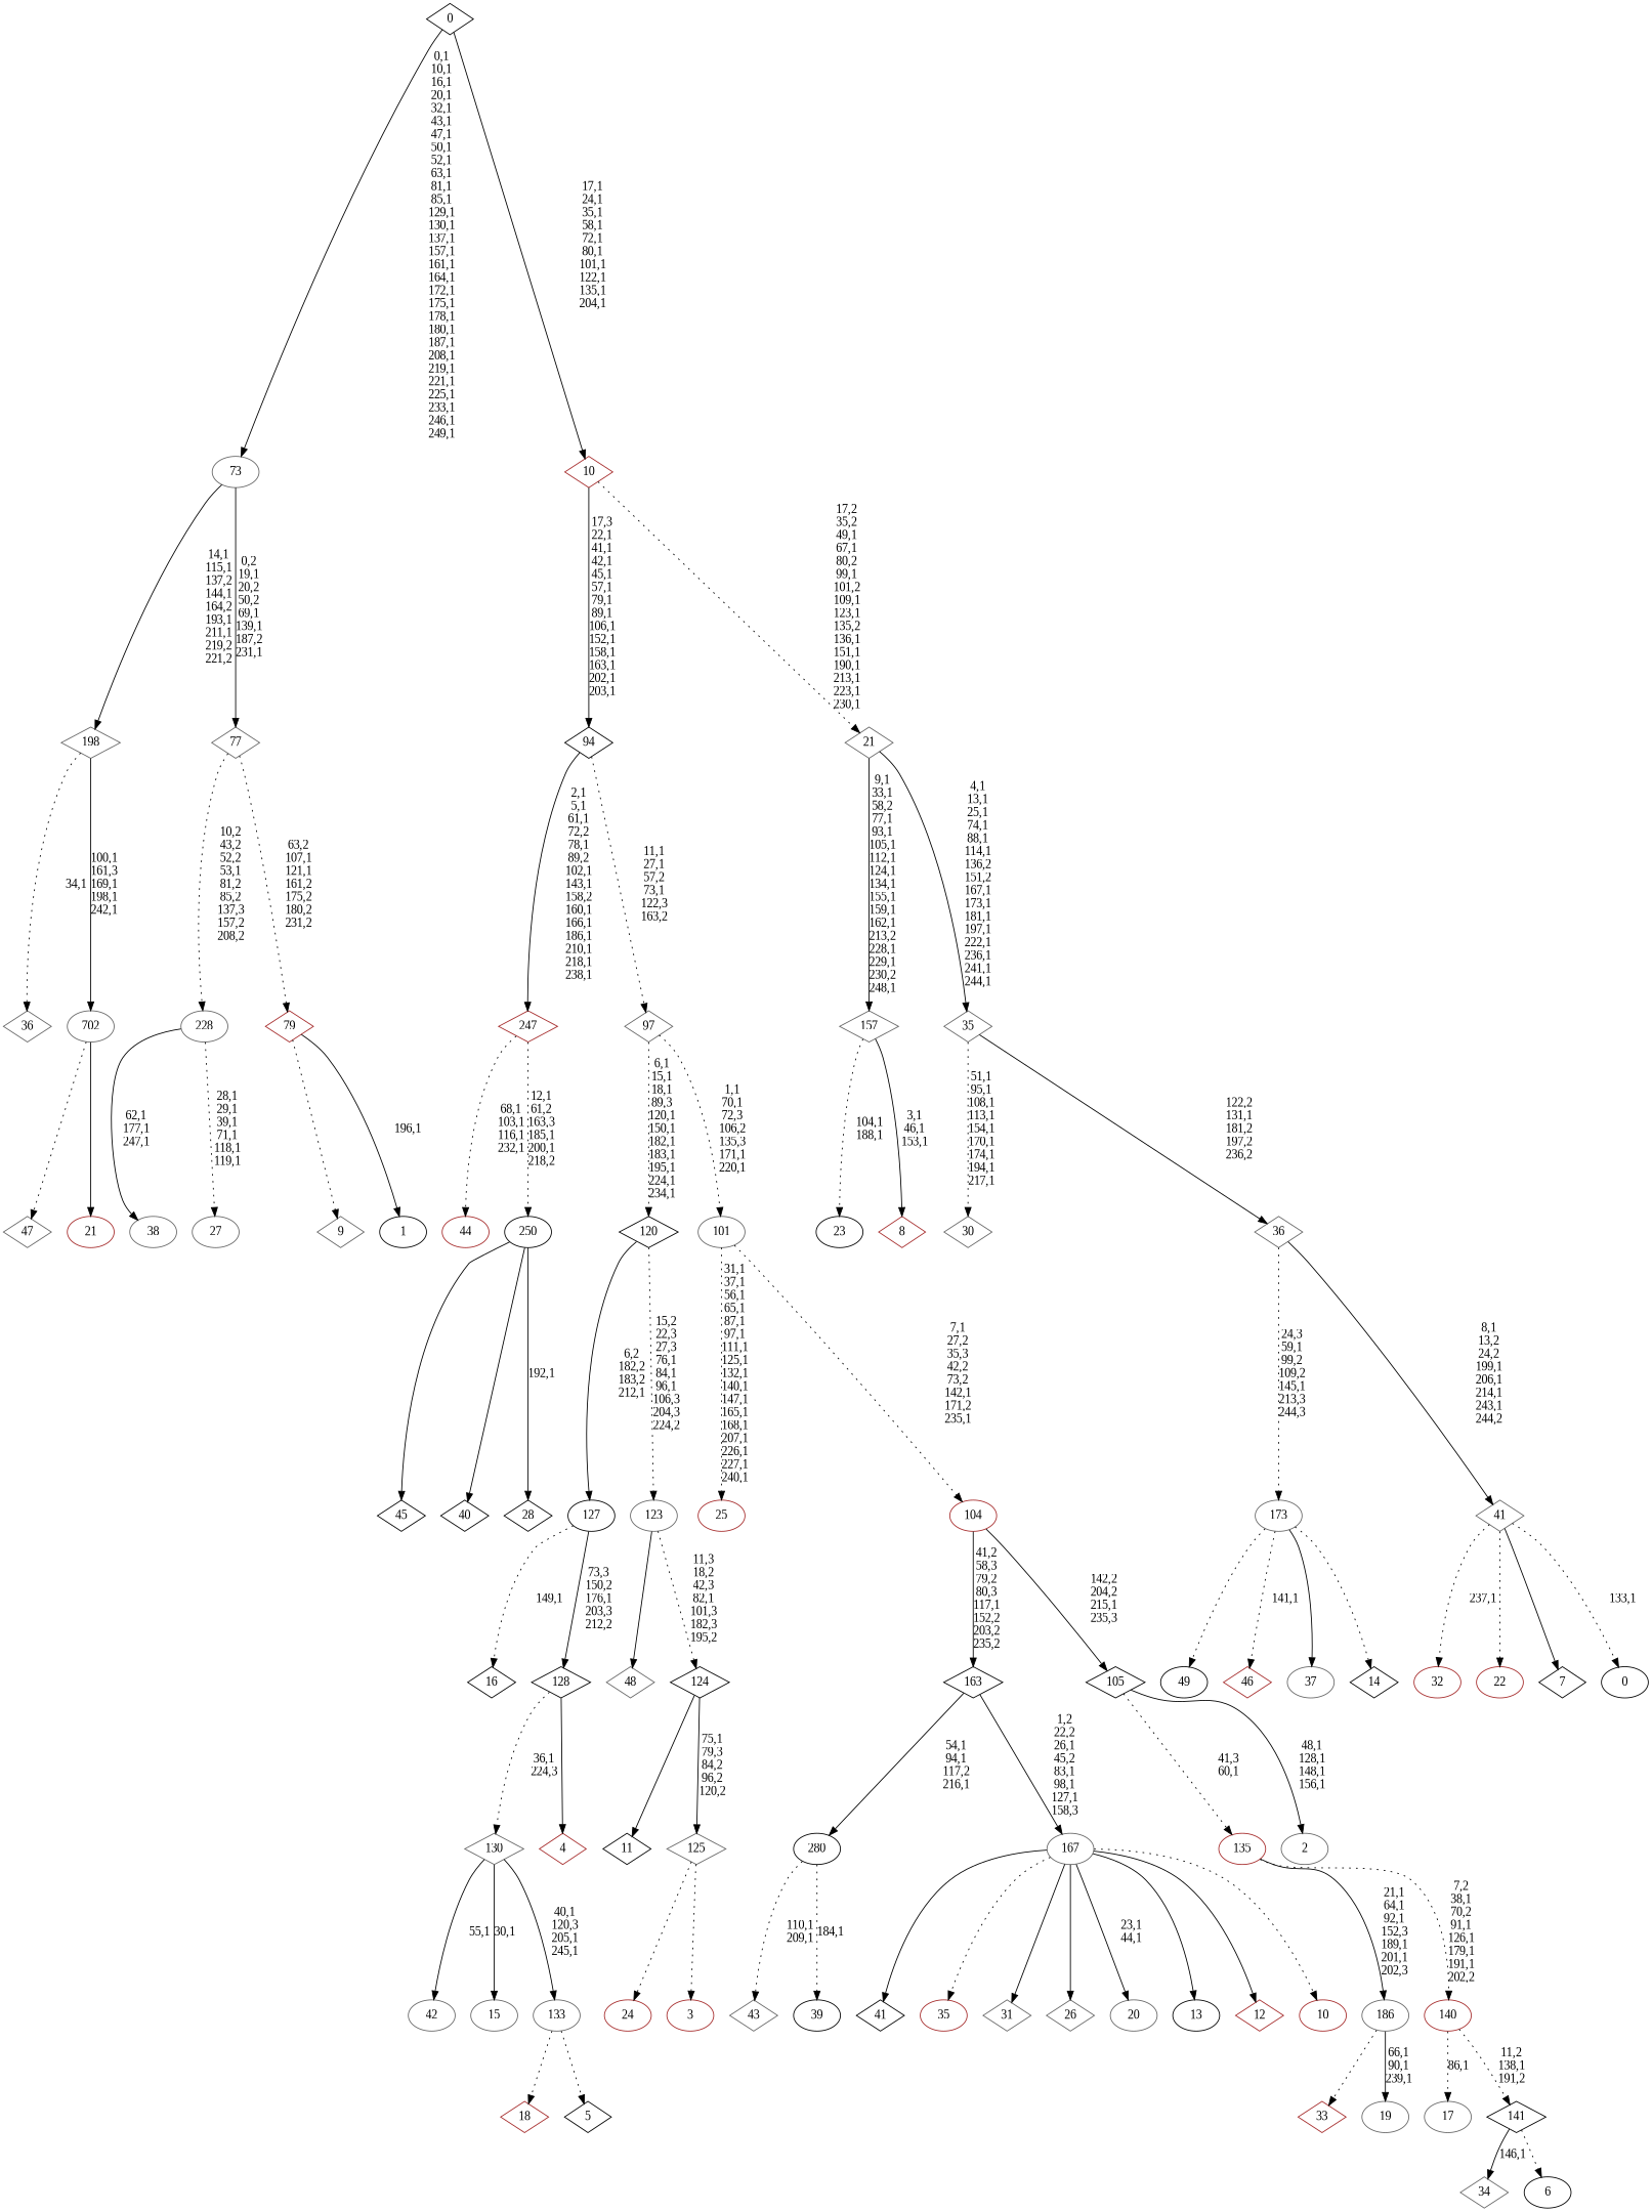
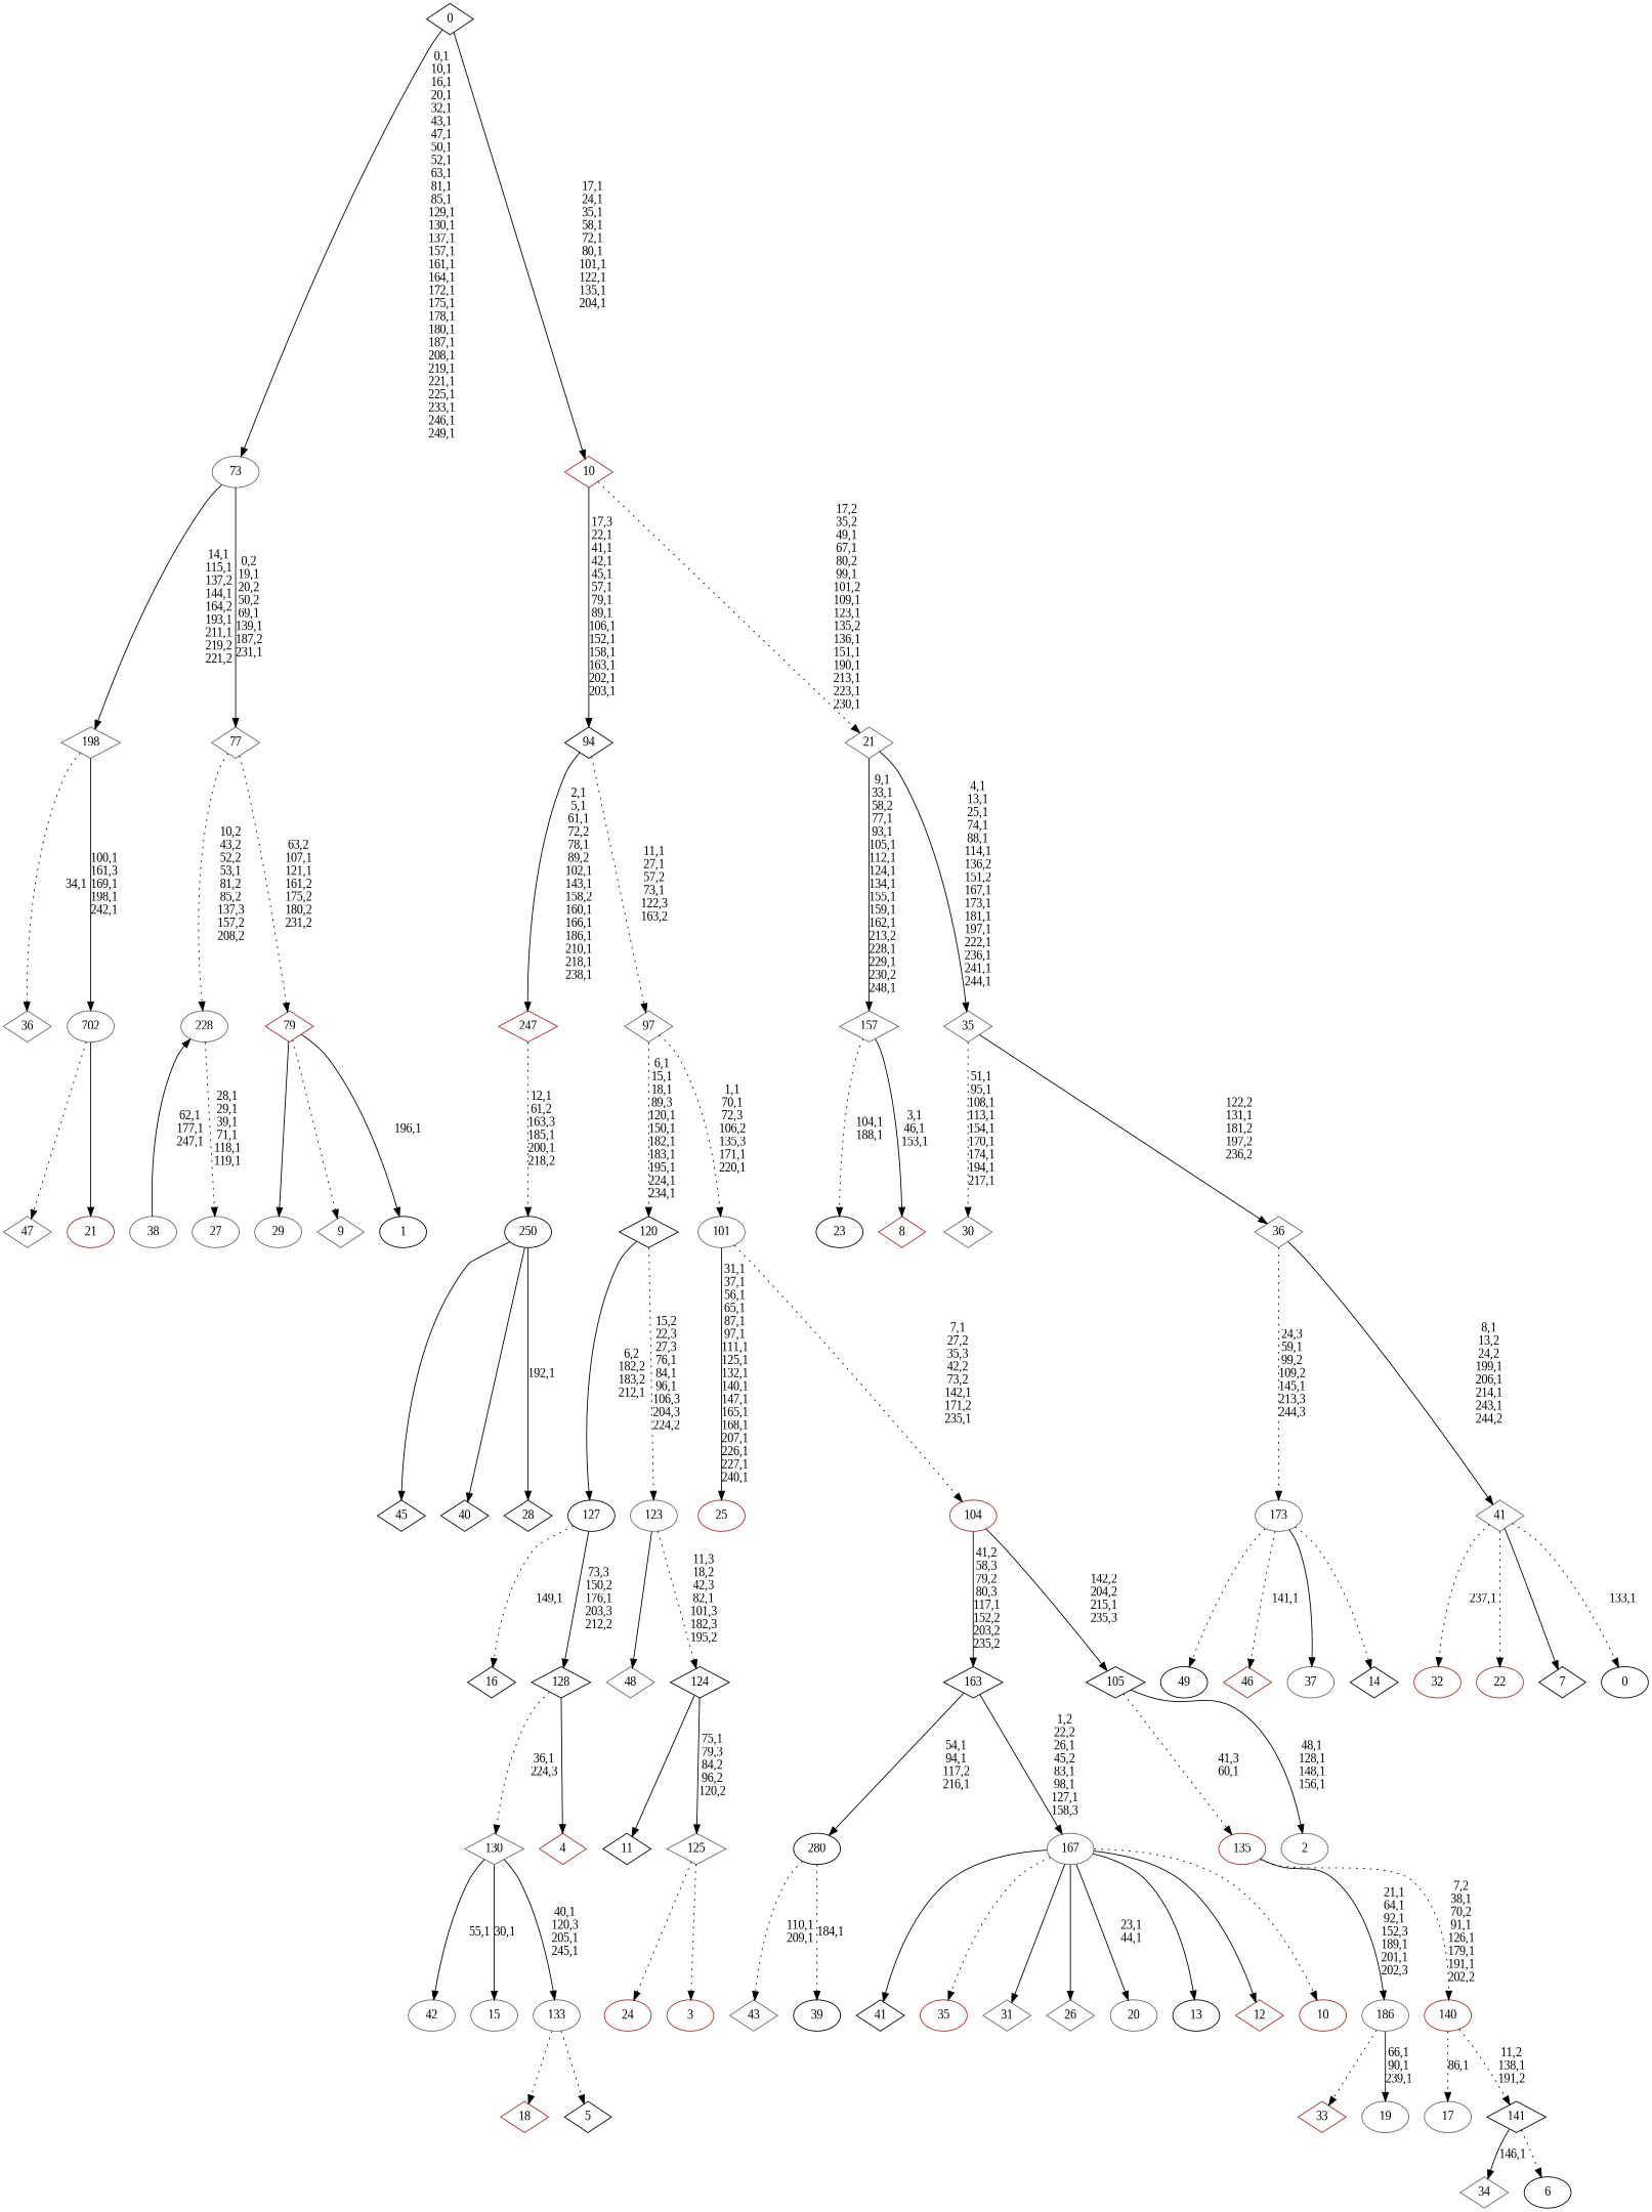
  digraph {
    fontname="Liberation Serif"
    node [color=gray40 fontname="Liberation Serif" shape=diamond]
    edge [fontname="Liberation Serif" style=solid]
    n1 [color=black label=49 shape=ellipse]
    n2 [label=48]
    n3 [label=47]
    n4 [color=brown label=46]
    n5 [color=black label=45]
-   n6 [color=brown label=44 shape=ellipse]
    n7 [label=43]
    n8 [label=42 shape=ellipse]
    n9 [color=black label=41]
    n10 [color=black label=40]
    n11 [color=black label=39 shape=ellipse]
    280 [color=black shape=ellipse]
    n13 [label=38 shape=ellipse]
    n14 [label=37 shape=ellipse]
    n15 [label=36]
    n16 [color=brown label=35 shape=ellipse]
    n17 [label=34]
    n18 [color=brown label=33]
    n19 [color=brown label=32 shape=ellipse]
    n20 [label=31]
    n21 [label=30]
+   n22 [label=29 shape=ellipse]
    n23 [color=black label=28]
    250 [color=black shape=ellipse]
    247 [color=brown]
    n26 [label=27 shape=ellipse]
    228 [shape=ellipse]
    n28 [label=26]
    n29 [color=brown label=25 shape=ellipse]
    n30 [color=brown label=24 shape=ellipse]
    n31 [color=black label=23 shape=ellipse]
    n32 [color=brown label=22 shape=ellipse]
    n33 [color=brown label=21 shape=ellipse]
    n34 [label=702 shape=ellipse]
    198
    n36 [label=20 shape=ellipse]
    n37 [label=19 shape=ellipse]
    186 [shape=ellipse]
    n39 [color=brown label=18]
    n40 [label=17 shape=ellipse]
    n41 [color=black label=16]
    n42 [label=15 shape=ellipse]
    n43 [color=black label=14]
    173 [shape=ellipse]
    n45 [color=black label=13 shape=ellipse]
    n46 [color=brown label=12]
    n47 [color=black label=11]
    n48 [color=brown label=10 shape=ellipse]
    167 [shape=ellipse]
    163 [color=black]
    n51 [label=9]
    n52 [color=brown label=8]
    157
    n54 [color=black label=7]
    n55 [color=black label=6 shape=ellipse]
    141 [color=black]
    140 [color=brown shape=ellipse]
    135 [color=brown shape=ellipse]
    n59 [color=black label=5]
    133 [shape=ellipse]
    130
    n62 [color=brown label=4]
    128 [color=black]
    127 [color=black shape=ellipse]
    n65 [color=brown label=3 shape=ellipse]
    125
    124 [color=black]
    123 [shape=ellipse]
    120 [color=black]
    n70 [label=2 shape=ellipse]
    105 [color=black]
    104 [color=brown shape=ellipse]
    101 [shape=ellipse]
    97
    94 [color=black]
    n76 [color=black label=1 shape=ellipse]
    79 [color=brown]
    77
    73 [shape=ellipse]
    n80 [color=black label=0 shape=ellipse]
    41
    36
    35
    21
    10 [color=brown]
    0 [color=black]
    280 -> n7 [label="110,1\n209,1" style=dotted]
    280 -> n11 [label="184,1" style=dotted]
    250 -> n5
    250 -> n10
    250 -> n23 [label="192,1"]
-   247 -> n6 [label="68,1\n103,1\n116,1\n232,1" style=dotted]
    247 -> 250 [label="12,1\n61,2\n163,3\n185,1\n200,1\n218,2" style=dotted]
-   228 -> n13 [label="62,1\n177,1\n247,1"]
+   n13 -> 228 [label="62,1\n177,1\n247,1"]
    228 -> n26 [label="28,1\n29,1\n39,1\n71,1\n118,1\n119,1" style=dotted]
    n34 -> n3 [style=dotted]
    n34 -> n33
    198 -> n15 [label="34,1" style=dotted]
    198 -> n34 [label="100,1\n161,3\n169,1\n198,1\n242,1"]
    186 -> n18 [style=dotted]
    186 -> n37 [label="66,1\n90,1\n239,1"]
    173 -> n1 [style=dotted]
    173 -> n4 [label="141,1" style=dotted]
    173 -> n14
    173 -> n43 [style=dotted]
    167 -> n9
    167 -> n16 [style=dotted]
    167 -> n20
    167 -> n28
    167 -> n36 [label="23,1\n44,1"]
    167 -> n45
    167 -> n46
    167 -> n48 [style=dotted]
    163 -> 280 [label="54,1\n94,1\n117,2\n216,1"]
    163 -> 167 [label="1,2\n22,2\n26,1\n45,2\n83,1\n98,1\n127,1\n158,3"]
    157 -> n31 [label="104,1\n188,1" style=dotted]
    157 -> n52 [label="3,1\n46,1\n153,1"]
    141 -> n17 [label="146,1"]
    141 -> n55 [style=dotted]
    140 -> n40 [label="86,1" style=dotted]
    140 -> 141 [label="11,2\n138,1\n191,2" style=dotted]
    135 -> 186 [label="21,1\n64,1\n92,1\n152,3\n189,1\n201,1\n202,3"]
    135 -> 140 [label="7,2\n38,1\n70,2\n91,1\n126,1\n179,1\n191,1\n202,2" style=dotted]
    133 -> n39 [style=dotted]
    133 -> n59 [style=dotted]
    130 -> n8 [label="55,1"]
    130 -> n42 [label="30,1"]
    130 -> 133 [label="40,1\n120,3\n205,1\n245,1"]
    128 -> 130 [label="36,1\n224,3" style=dotted]
    128 -> n62
    127 -> n41 [label="149,1" style=dotted]
    127 -> 128 [label="73,3\n150,2\n176,1\n203,3\n212,2"]
    125 -> n30 [style=dotted]
    125 -> n65 [style=dotted]
    124 -> n47
    124 -> 125 [label="75,1\n79,3\n84,2\n96,2\n120,2"]
    123 -> n2
    123 -> 124 [label="11,3\n18,2\n42,3\n82,1\n101,3\n182,3\n195,2" style=dotted]
    120 -> 127 [label="6,2\n182,2\n183,2\n212,1"]
    120 -> 123 [label="15,2\n22,3\n27,3\n76,1\n84,1\n96,1\n106,3\n204,3\n224,2" style=dotted]
    105 -> 135 [label="41,3\n60,1" style=dotted]
    105 -> n70 [label="48,1\n128,1\n148,1\n156,1"]
    104 -> 163 [label="41,2\n58,3\n79,2\n80,3\n117,1\n152,2\n203,2\n235,2"]
    104 -> 105 [label="142,2\n204,2\n215,1\n235,3"]
-   101 -> n29 [label="31,1\n37,1\n56,1\n65,1\n87,1\n97,1\n111,1\n125,1\n132,1\n140,1\n147,1\n165,1\n168,1\n207,1\n226,1\n227,1\n240,1" style=dotted]
+   101 -> n29 [label="31,1\n37,1\n56,1\n65,1\n87,1\n97,1\n111,1\n125,1\n132,1\n140,1\n147,1\n165,1\n168,1\n207,1\n226,1\n227,1\n240,1"]
    101 -> 104 [label="7,1\n27,2\n35,3\n42,2\n73,2\n142,1\n171,2\n235,1" style=dotted]
    97 -> 120 [label="6,1\n15,1\n18,1\n89,3\n120,1\n150,1\n182,1\n183,1\n195,1\n224,1\n234,1" style=dotted]
    97 -> 101 [label="1,1\n70,1\n72,3\n106,2\n135,3\n171,1\n220,1" style=dotted]
    94 -> 247 [label="2,1\n5,1\n61,1\n72,2\n78,1\n89,2\n102,1\n143,1\n158,2\n160,1\n166,1\n186,1\n210,1\n218,1\n238,1"]
    94 -> 97 [label="11,1\n27,1\n57,2\n73,1\n122,3\n163,2" style=dotted]
+   79 -> n22
    79 -> n51 [style=dotted]
    79 -> n76 [label="196,1"]
    77 -> 228 [label="10,2\n43,2\n52,2\n53,1\n81,2\n85,2\n137,3\n157,2\n208,2" style=dotted]
    77 -> 79 [label="63,2\n107,1\n121,1\n161,2\n175,2\n180,2\n231,2" style=dotted]
    73 -> 198 [label="14,1\n115,1\n137,2\n144,1\n164,2\n193,1\n211,1\n219,2\n221,2"]
    73 -> 77 [label="0,2\n19,1\n20,2\n50,2\n69,1\n139,1\n187,2\n231,1"]
    41 -> n19 [label="237,1" style=dotted]
    41 -> n32 [style=dotted]
    41 -> n54
    41 -> n80 [label="133,1" style=dotted]
    36 -> 173 [label="24,3\n59,1\n99,2\n109,2\n145,1\n213,3\n244,3" style=dotted]
    36 -> 41 [label="8,1\n13,2\n24,2\n199,1\n206,1\n214,1\n243,1\n244,2"]
    35 -> n21 [label="51,1\n95,1\n108,1\n113,1\n154,1\n170,1\n174,1\n194,1\n217,1" style=dotted]
    35 -> 36 [label="122,2\n131,1\n181,2\n197,2\n236,2"]
    21 -> 157 [label="9,1\n33,1\n58,2\n77,1\n93,1\n105,1\n112,1\n124,1\n134,1\n155,1\n159,1\n162,1\n213,2\n228,1\n229,1\n230,2\n248,1"]
    21 -> 35 [label="4,1\n13,1\n25,1\n74,1\n88,1\n114,1\n136,2\n151,2\n167,1\n173,1\n181,1\n197,1\n222,1\n236,1\n241,1\n244,1"]
    10 -> 94 [label="17,3\n22,1\n41,1\n42,1\n45,1\n57,1\n79,1\n89,1\n106,1\n152,1\n158,1\n163,1\n202,1\n203,1"]
    10 -> 21 [label="17,2\n35,2\n49,1\n67,1\n80,2\n99,1\n101,2\n109,1\n123,1\n135,2\n136,1\n151,1\n190,1\n213,1\n223,1\n230,1" style=dotted]
    0 -> 73 [label="0,1\n10,1\n16,1\n20,1\n32,1\n43,1\n47,1\n50,1\n52,1\n63,1\n81,1\n85,1\n129,1\n130,1\n137,1\n157,1\n161,1\n164,1\n172,1\n175,1\n178,1\n180,1\n187,1\n208,1\n219,1\n221,1\n225,1\n233,1\n246,1\n249,1"]
    0 -> 10 [label="17,1\n24,1\n35,1\n58,1\n72,1\n80,1\n101,1\n122,1\n135,1\n204,1"]
  }
